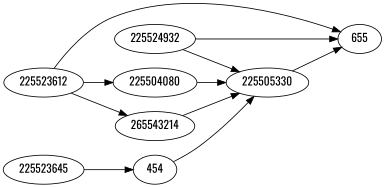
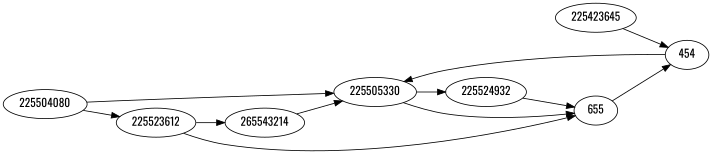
  strict digraph {
    fontname=Oswald
    rankdir=LR
    node [fontname=Oswald]
    edge [fontname=Oswald]
    225505330
    225524932
    655
    n4 [label=454]
-   225523645
+   225523645 [label=225423645]
    n6 [label=225504080]
    225523612
    n8 [label=265543214]
-   225524932 -> 225505330
+   225505330 -> 225524932
    225505330 -> 655
    225524932 -> 655
+   655 -> n4
    n4 -> 225505330
    225523645 -> n4
    n6 -> 225505330
-   225523612 -> n6
+   n6 -> 225523612
    225523612 -> 655
    225523612 -> n8
    n8 -> 225505330
  }
